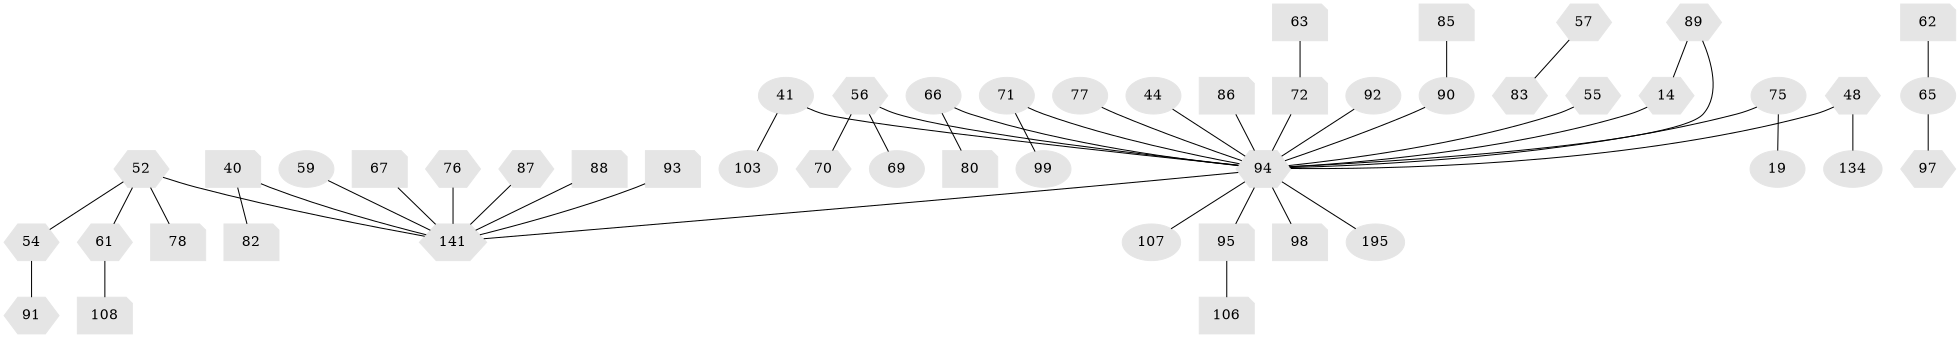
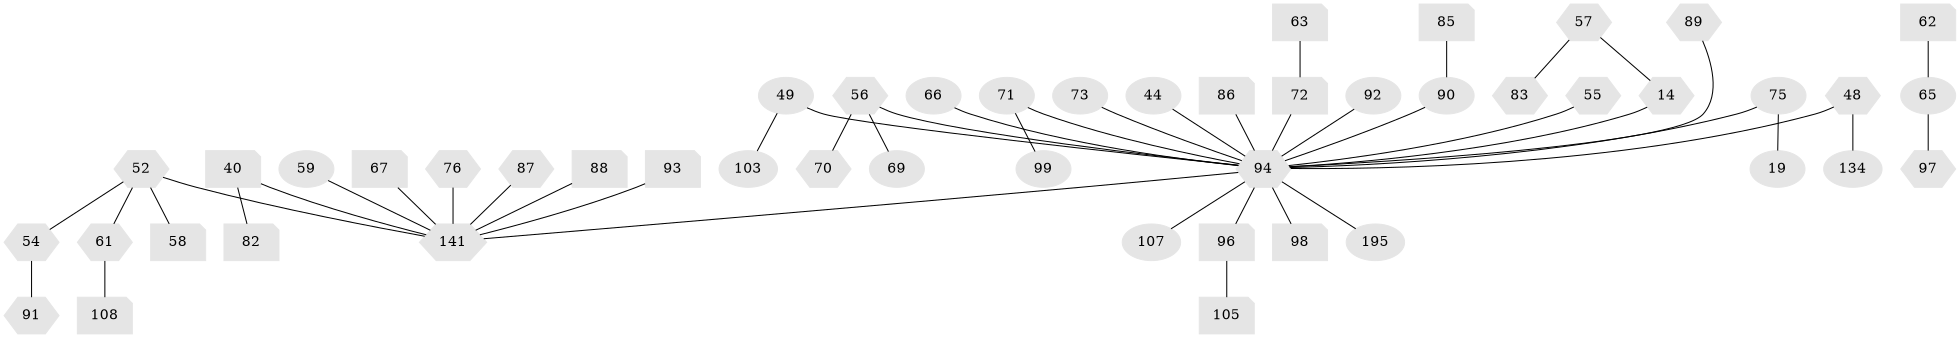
  graph {
    node [color=gray90 shape=hexagon style=filled]
    48 [super="+30"]
    94 [super="+77+41+81+53+42+45+46"]
    n3 [label=134 shape=ellipse]
    n4 [label=141 super="+22+23+37+58+36+39+40+47"]
-   95 [shape=note]
+   95 [shape=note label=96]
    98 [shape=note]
    n7 [label=195 shape=ellipse]
    107 [shape=ellipse]
-   49 [shape=ellipse super="+44" label=41]
+   49 [shape=ellipse super="+44"]
    103 [shape=ellipse]
    62 [shape=note]
    65 [shape=ellipse]
    52
    54
    61
-   78 [shape=note]
+   78 [shape=note label=58]
    91
    108 [shape=note]
    55
    56
    70
    69 [shape=ellipse]
    n23 [label=14 super="+9"]
    57
    83
    59 [shape=ellipse]
    n27 [label=40 shape=note]
    82 [shape=note]
    97
    63 [shape=note]
    72 [shape=note]
    66 [shape=ellipse]
-   80 [shape=note]
    67 [shape=note]
    71 [shape=ellipse]
    99 [shape=ellipse]
-   73 [shape=ellipse label=77]
+   73 [shape=ellipse]
    75 [shape=ellipse super="+68"]
    n39 [label=19 shape=ellipse]
    76
    n41 [label=44 shape=ellipse super="+38"]
    90 [shape=ellipse super="+74"]
    85 [shape=note]
    86 [shape=note]
    87
    88 [shape=note]
    89
    92 [shape=ellipse]
    93 [shape=note]
-   106 [shape=note]
+   106 [shape=note label=105]
    48 -- 94
    48 -- n3
    94 -- n4
    94 -- 95
    94 -- 98
    94 -- n7
    94 -- 107
    95 -- 106
    49 -- 94
    49 -- 103
    62 -- 65
    65 -- 97
    52 -- n4
    52 -- 54
    52 -- 61
    52 -- 78
    54 -- 91
    61 -- 108
    55 -- 94
    56 -- 94
    56 -- 70
    56 -- 69
    n23 -- 94
-   89 -- n23
+   57 -- n23
    57 -- 83
    59 -- n4
    n27 -- n4
    n27 -- 82
    63 -- 72
    72 -- 94
    66 -- 94
-   66 -- 80
    67 -- n4
    71 -- 94
    71 -- 99
    73 -- 94
    75 -- 94
    75 -- n39
    76 -- n4
    n41 -- 94
    90 -- 94
    85 -- 90
    86 -- 94
    87 -- n4
    88 -- n4
    89 -- 94
    92 -- 94
    93 -- n4
  }
